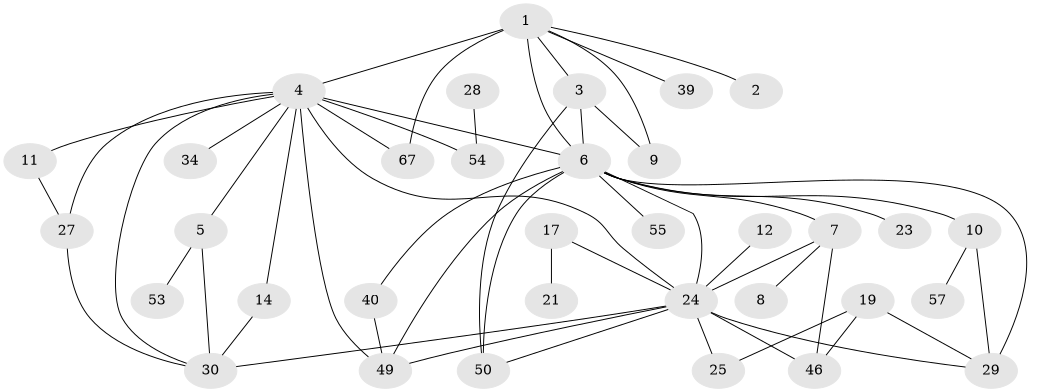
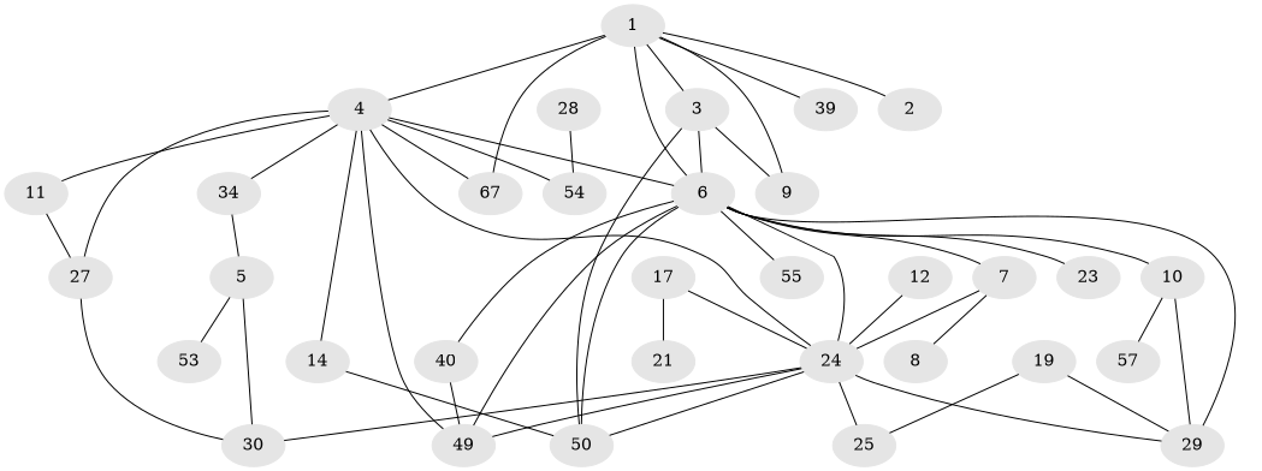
  graph {
    node [color=gray90 style=filled]
    1 [super="+16"]
    2 [super="+18"]
    3
    4 [super="+20+36"]
    6 [super="+15+38+44"]
    9
    39
    n8 [label=67]
    50
    5
    11
    14
    24 [super="+43+60+31"]
    27 [super="+41"]
    30 [super="+33"]
    34
    49
    54
    7 [super="+37"]
    10
    23
    29 [super="+52"]
    40
    55
    53
-   46
    25 [super="+48"]
    8
    57
    12
    17 [super="+32"]
    21
    19 [super="+42"]
    28
    1 -- 2
    1 -- 3
    1 -- 4 [weight=2]
    1 -- 6
    1 -- 9
    1 -- 39
    1 -- n8 [weight=2]
    3 -- 6
    3 -- 9
    3 -- 50
    4 -- 6
    4 -- n8 [weight=2]
-   4 -- 5 [weight=2]
+   34 -- 5 [weight=2]
    4 -- 11
    4 -- 14
    4 -- 24
    4 -- 27 [weight=2]
-   4 -- 30
    4 -- 34
    4 -- 49
    4 -- 54
    6 -- 50
    6 -- 24
    6 -- 49
    6 -- 7
    6 -- 10
    6 -- 23
    6 -- 29 [weight=2]
    6 -- 40
    6 -- 55
    5 -- 30
    5 -- 53
    11 -- 27
-   14 -- 30
+   14 -- 50
    24 -- 50
    24 -- 30
    24 -- 49
    24 -- 29
-   24 -- 46
    24 -- 25
    27 -- 30
    7 -- 24
-   7 -- 46
    7 -- 8
    10 -- 29
    10 -- 57
    40 -- 49
    12 -- 24
    17 -- 24
    17 -- 21
    19 -- 29
-   19 -- 46
    19 -- 25
    28 -- 54
  }
